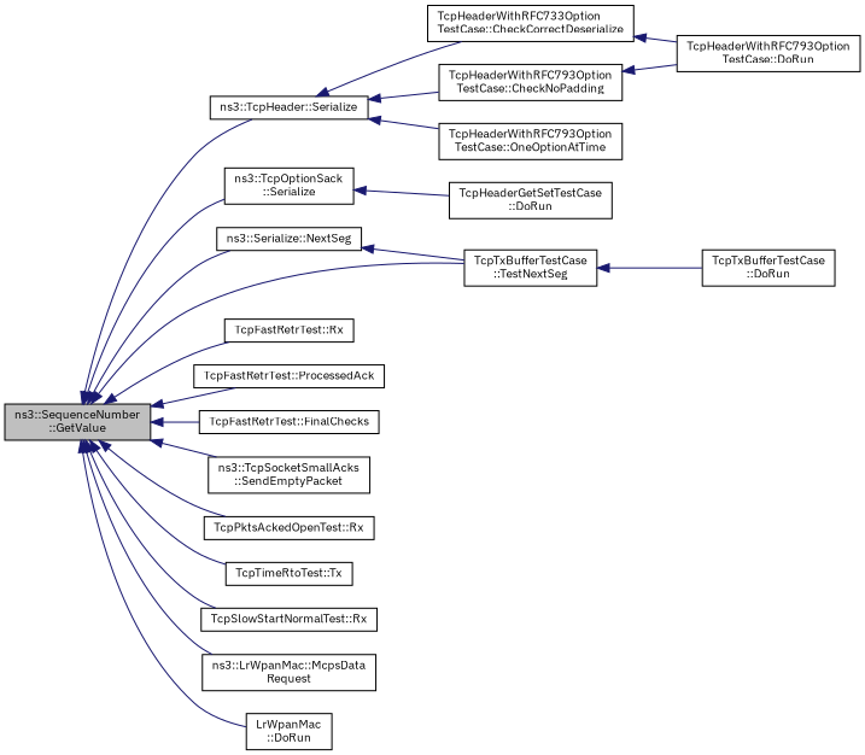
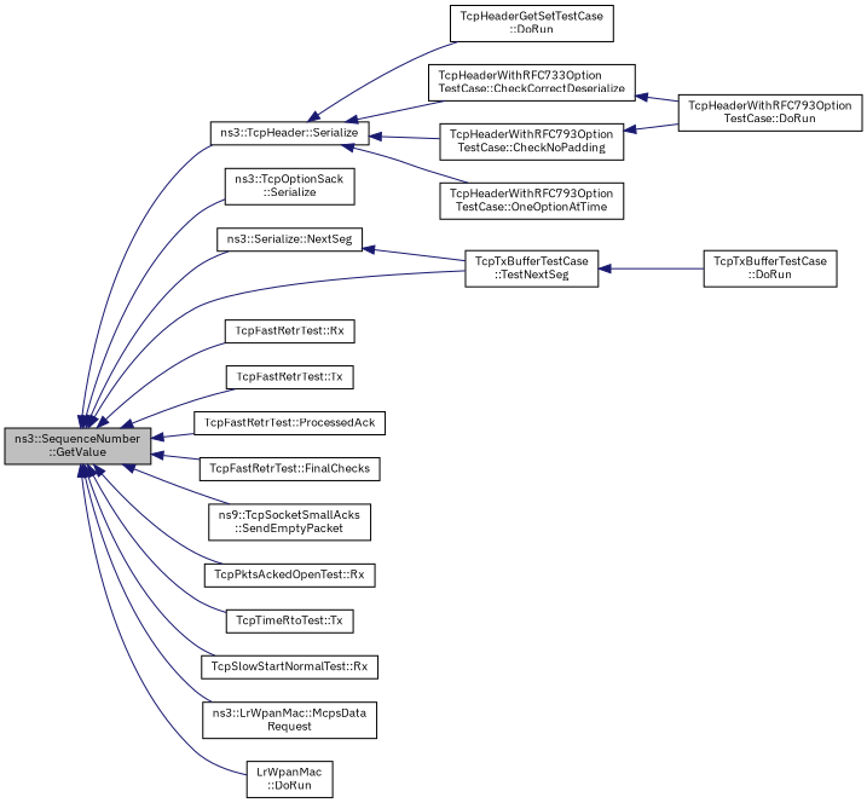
  digraph {
    fontname="IBM Plex Sans"
    rankdir=LR
    node [color=black fillcolor=white fontname="IBM Plex Sans" fontsize=10 shape=record style=filled]
    edge [color=midnightblue dir=back fontname="IBM Plex Sans" fontsize=10 labelfontname=Helvetica labelfontsize=10 style=solid]
    n1 [fillcolor=grey75 fontcolor=black height=0.2 label="ns3::SequenceNumber\l::GetValue" width=0.4]
    n2 [height=0.2 label="ns3::TcpHeader::Serialize" width=0.4]
    n3 [height=0.2 label="ns3::TcpOptionSack\l::Serialize" width=0.4]
    n4 [height=0.2 label="ns3::Serialize::NextSeg" width=0.4]
    n5 [height=0.2 label="TcpTxBufferTestCase\l::TestNextSeg" width=0.4]
    n6 [height=0.2 label="TcpFastRetrTest::Rx" width=0.4]
+   n7 [height=0.2 label="TcpFastRetrTest::Tx" width=0.4]
    n8 [height=0.2 label="TcpFastRetrTest::ProcessedAck" width=0.4]
    n9 [height=0.2 label="TcpFastRetrTest::FinalChecks" width=0.4]
-   n10 [height=0.2 label="ns3::TcpSocketSmallAcks\l::SendEmptyPacket" width=0.4]
+   n10 [height=0.2 label="ns9::TcpSocketSmallAcks\l::SendEmptyPacket" width=0.4]
    n11 [height=0.2 label="TcpPktsAckedOpenTest::Rx" width=0.4]
    n12 [height=0.2 label="TcpTimeRtoTest::Tx" width=0.4]
    n13 [height=0.2 label="TcpSlowStartNormalTest::Rx" width=0.4]
    n14 [height=0.2 label="ns3::LrWpanMac::McpsData\lRequest" width=0.4]
    n15 [height=0.2 label="LrWpanMac\l::DoRun" width=0.4]
    n16 [height=0.2 label="TcpHeaderGetSetTestCase\l::DoRun" width=0.4]
    n17 [height=0.2 label="TcpHeaderWithRFC733Option\lTestCase::CheckCorrectDeserialize" width=0.4]
    n18 [height=0.2 label="TcpHeaderWithRFC793Option\lTestCase::CheckNoPadding" width=0.4]
    n19 [height=0.2 label="TcpHeaderWithRFC793Option\lTestCase::OneOptionAtTime" width=0.4]
    n20 [height=0.2 label="TcpTxBufferTestCase\l::DoRun" width=0.4]
    n21 [height=0.2 label="TcpHeaderWithRFC793Option\lTestCase::DoRun" width=0.4]
    n1 -> n2
    n1 -> n3
    n1 -> n4
    n1 -> n5
    n1 -> n6
+   n1 -> n7
    n1 -> n8
    n1 -> n9
    n1 -> n10
    n1 -> n11
    n1 -> n12
    n1 -> n13
    n1 -> n14
    n1 -> n15
-   n3 -> n16
+   n2 -> n16
    n2 -> n17
    n2 -> n18
    n2 -> n19
    n4 -> n5
    n5 -> n20
    n17 -> n21
    n18 -> n21
  }
